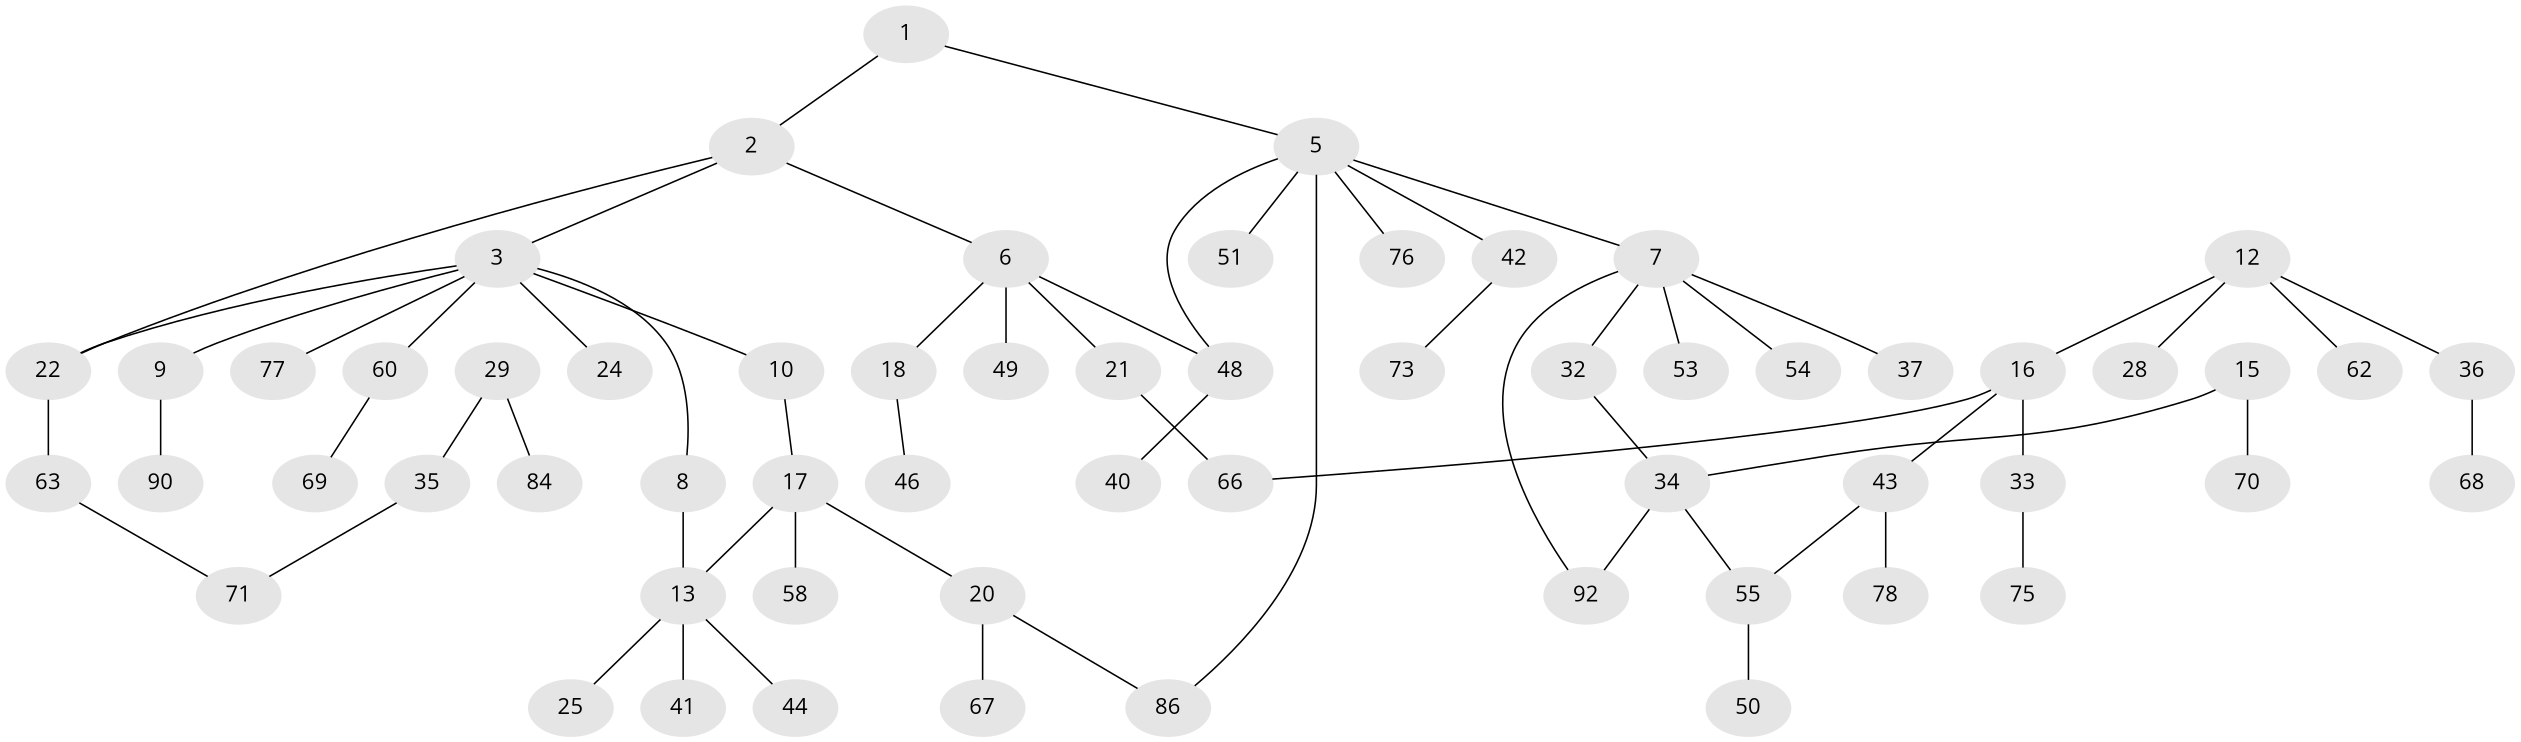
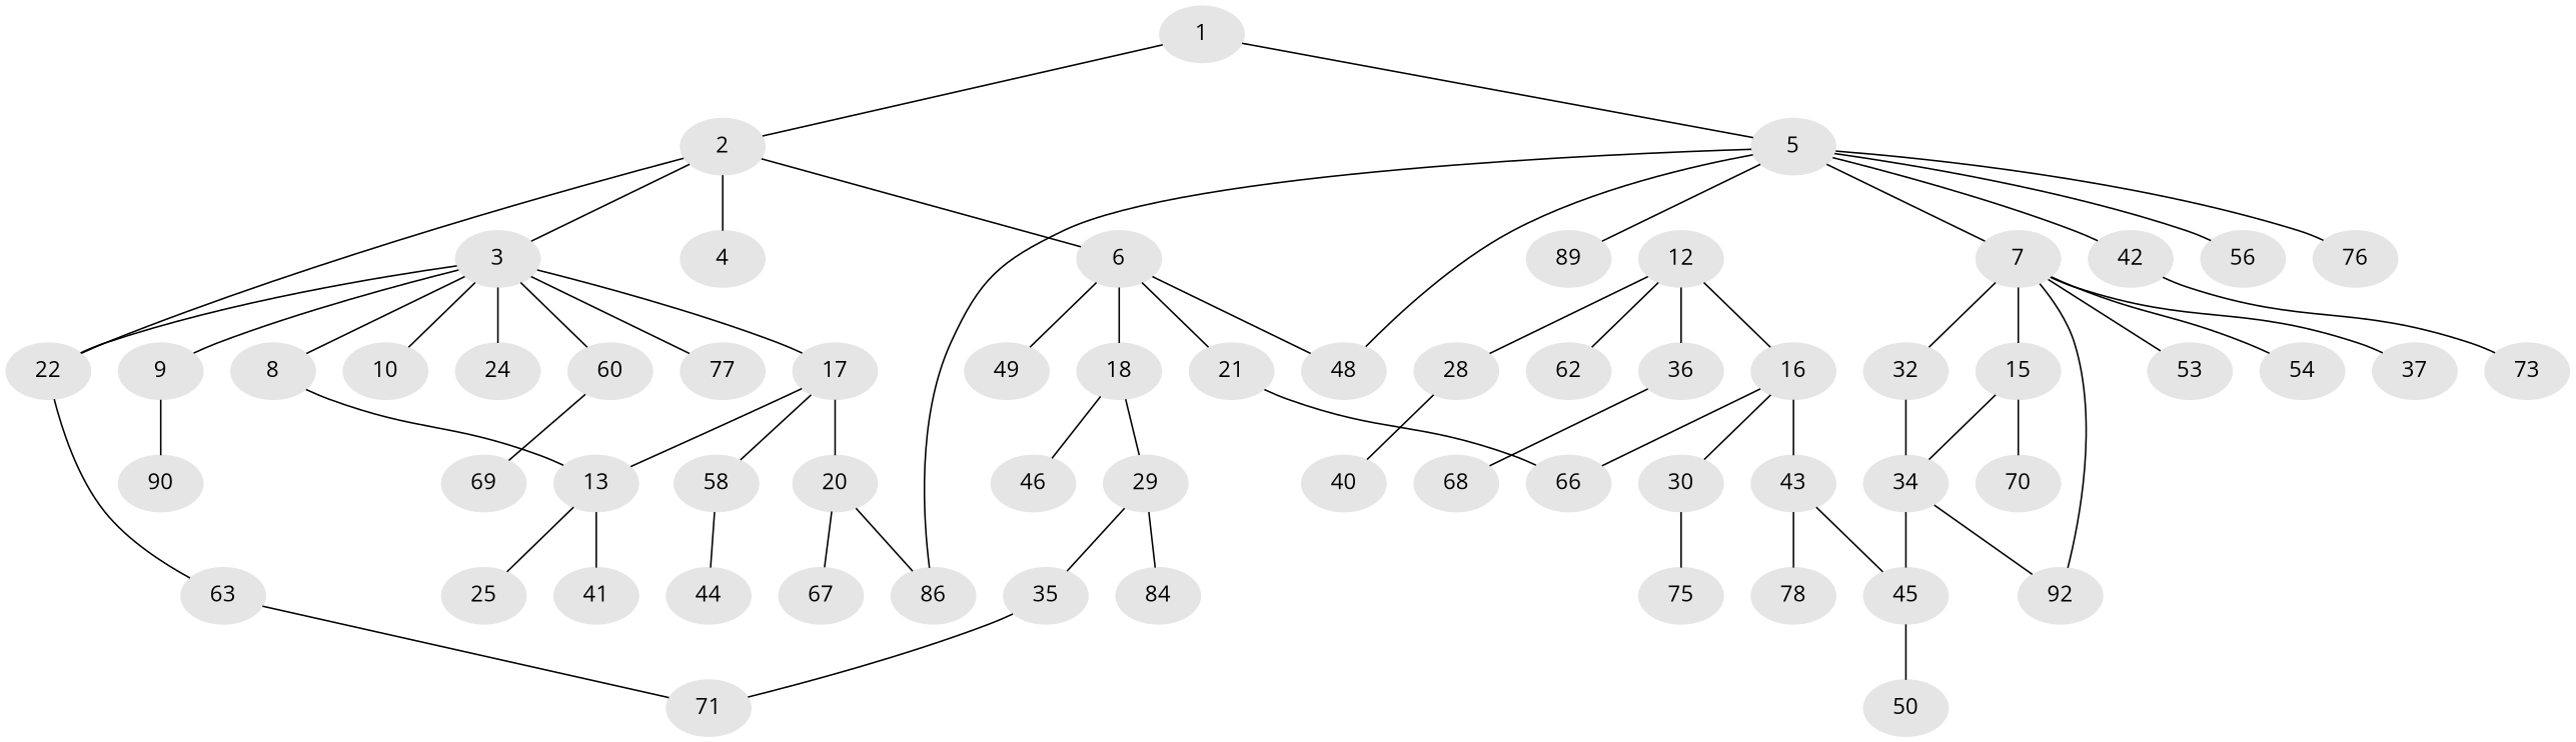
  graph {
    fontname="Open Sans"
    node [color=gray90 fontname="Open Sans" style=filled]
    edge [fontname="Open Sans"]
    1 [super="+85"]
    2 [super="+38"]
    5 [super="+23"]
    3 [super="+26"]
+   4
    6 [super="+11"]
    22 [super="+37"]
    7 [super="+14"]
    42 [super="+91"]
    48
-   51
+   51 [label=56]
    76
    86
+   89
    8 [super="+80"]
    9 [super="+59"]
    10
    17 [super="+31"]
    24
    60 [super="+61"]
    77
    18
    21 [super="+88"]
    49
    13 [super="+74"]
    25 [super="+39"]
    41
    44
    63
    90
    20 [super="+47"]
    58
    69
    15 [super="+27"]
    32 [super="+56"]
    53 [super="+64"]
    54
    n38 [label=37]
    92
    73
    16 [super="+19"]
    12
    28 [super="+55"]
    36 [super="+72"]
    62 [super="+82"]
    29 [super="+30"]
    46 [super="+83"]
    66 [super="+79"]
    34 [super="+87"]
    70
-   33 [super="+52"]
+   33 [super="+52" label=30]
    43 [super="+65"]
    40
    68
-   45 [super="+81" label=55]
+   45 [super="+81"]
    75
    78
    67
    35
    84
    71
    50
    1 -- 2
    1 -- 5
    2 -- 3
+   2 -- 4
    2 -- 6
    2 -- 22
    5 -- 7
    5 -- 42
    5 -- 48
    5 -- 51
    5 -- 76
    5 -- 86
+   5 -- 89
    3 -- 22
    3 -- 8
    3 -- 9
    3 -- 10
-   10 -- 17
+   3 -- 17
    3 -- 24
    3 -- 60
    3 -- 77
    6 -- 48
    6 -- 18
    6 -- 21
    6 -- 49
    22 -- 63
+   7 -- 15
    7 -- 32
    7 -- 53
    7 -- 54
    7 -- n38
    7 -- 92
    42 -- 73
    8 -- 13
    9 -- 90
    17 -- 13
    17 -- 20
    17 -- 58
    60 -- 69
+   18 -- 29
    18 -- 46
    21 -- 66
    13 -- 25
    13 -- 41
-   13 -- 44
+   58 -- 44
    63 -- 71
    20 -- 86
    20 -- 67
    15 -- 34
    15 -- 70
    32 -- 34
    16 -- 66
    16 -- 33
    16 -- 43
    12 -- 16
    12 -- 28
    12 -- 36
    12 -- 62
-   48 -- 40
+   28 -- 40
    36 -- 68
    29 -- 35
    29 -- 84
    34 -- 92
    34 -- 45
    33 -- 75
    43 -- 45
    43 -- 78
    45 -- 50
    35 -- 71
  }
